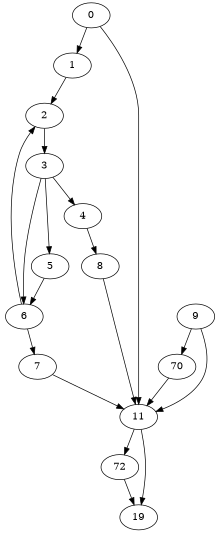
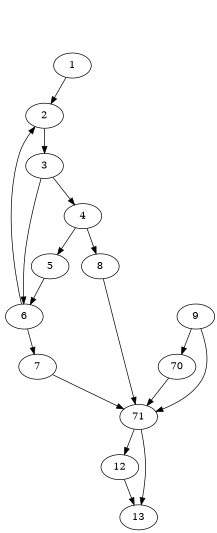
  digraph {
-   0
    1
-   11
+   11 [label=71]
    2
-   12 [label=72]
-   13 [label=19]
+   12
+   13
    3
    4
    6
    9
    n11 [label=70]
    5
    8
    7
-   0 -> 1
-   0 -> 11
    1 -> 2
    11 -> 12
    11 -> 13
    2 -> 3
    12 -> 13
    3 -> 4
    3 -> 6
-   3 -> 5
+   4 -> 5
    4 -> 8
    6 -> 2
    6 -> 7
    9 -> 11
    9 -> n11
    n11 -> 11
    5 -> 6
    8 -> 11
    7 -> 11
  }
